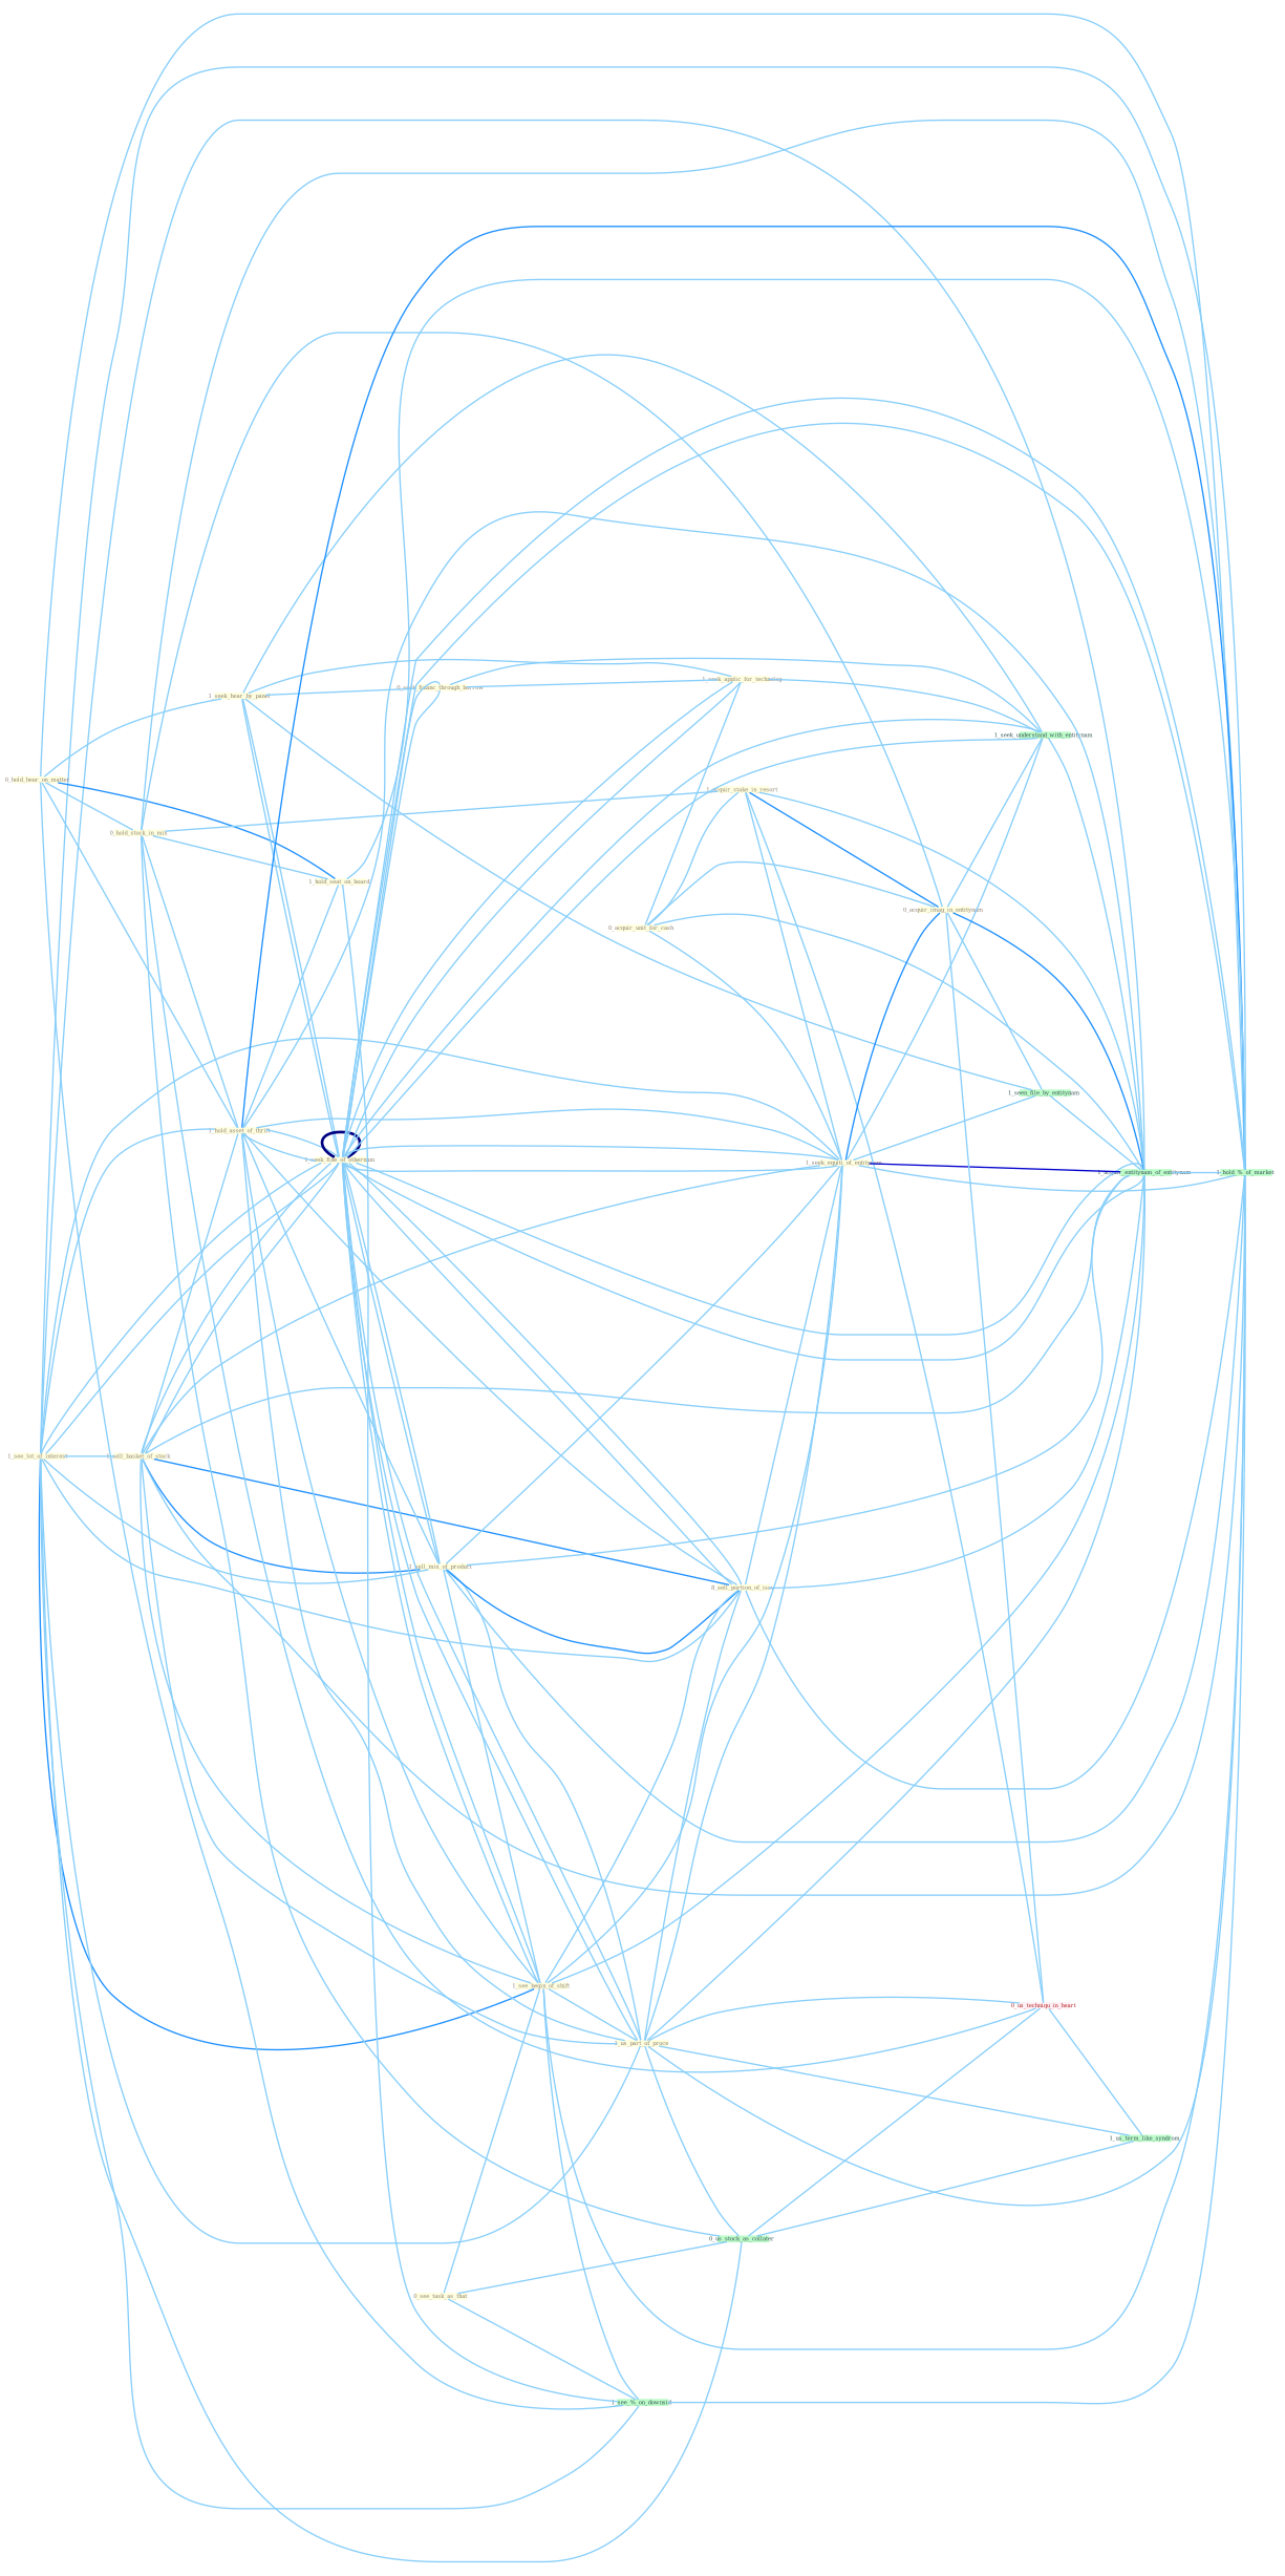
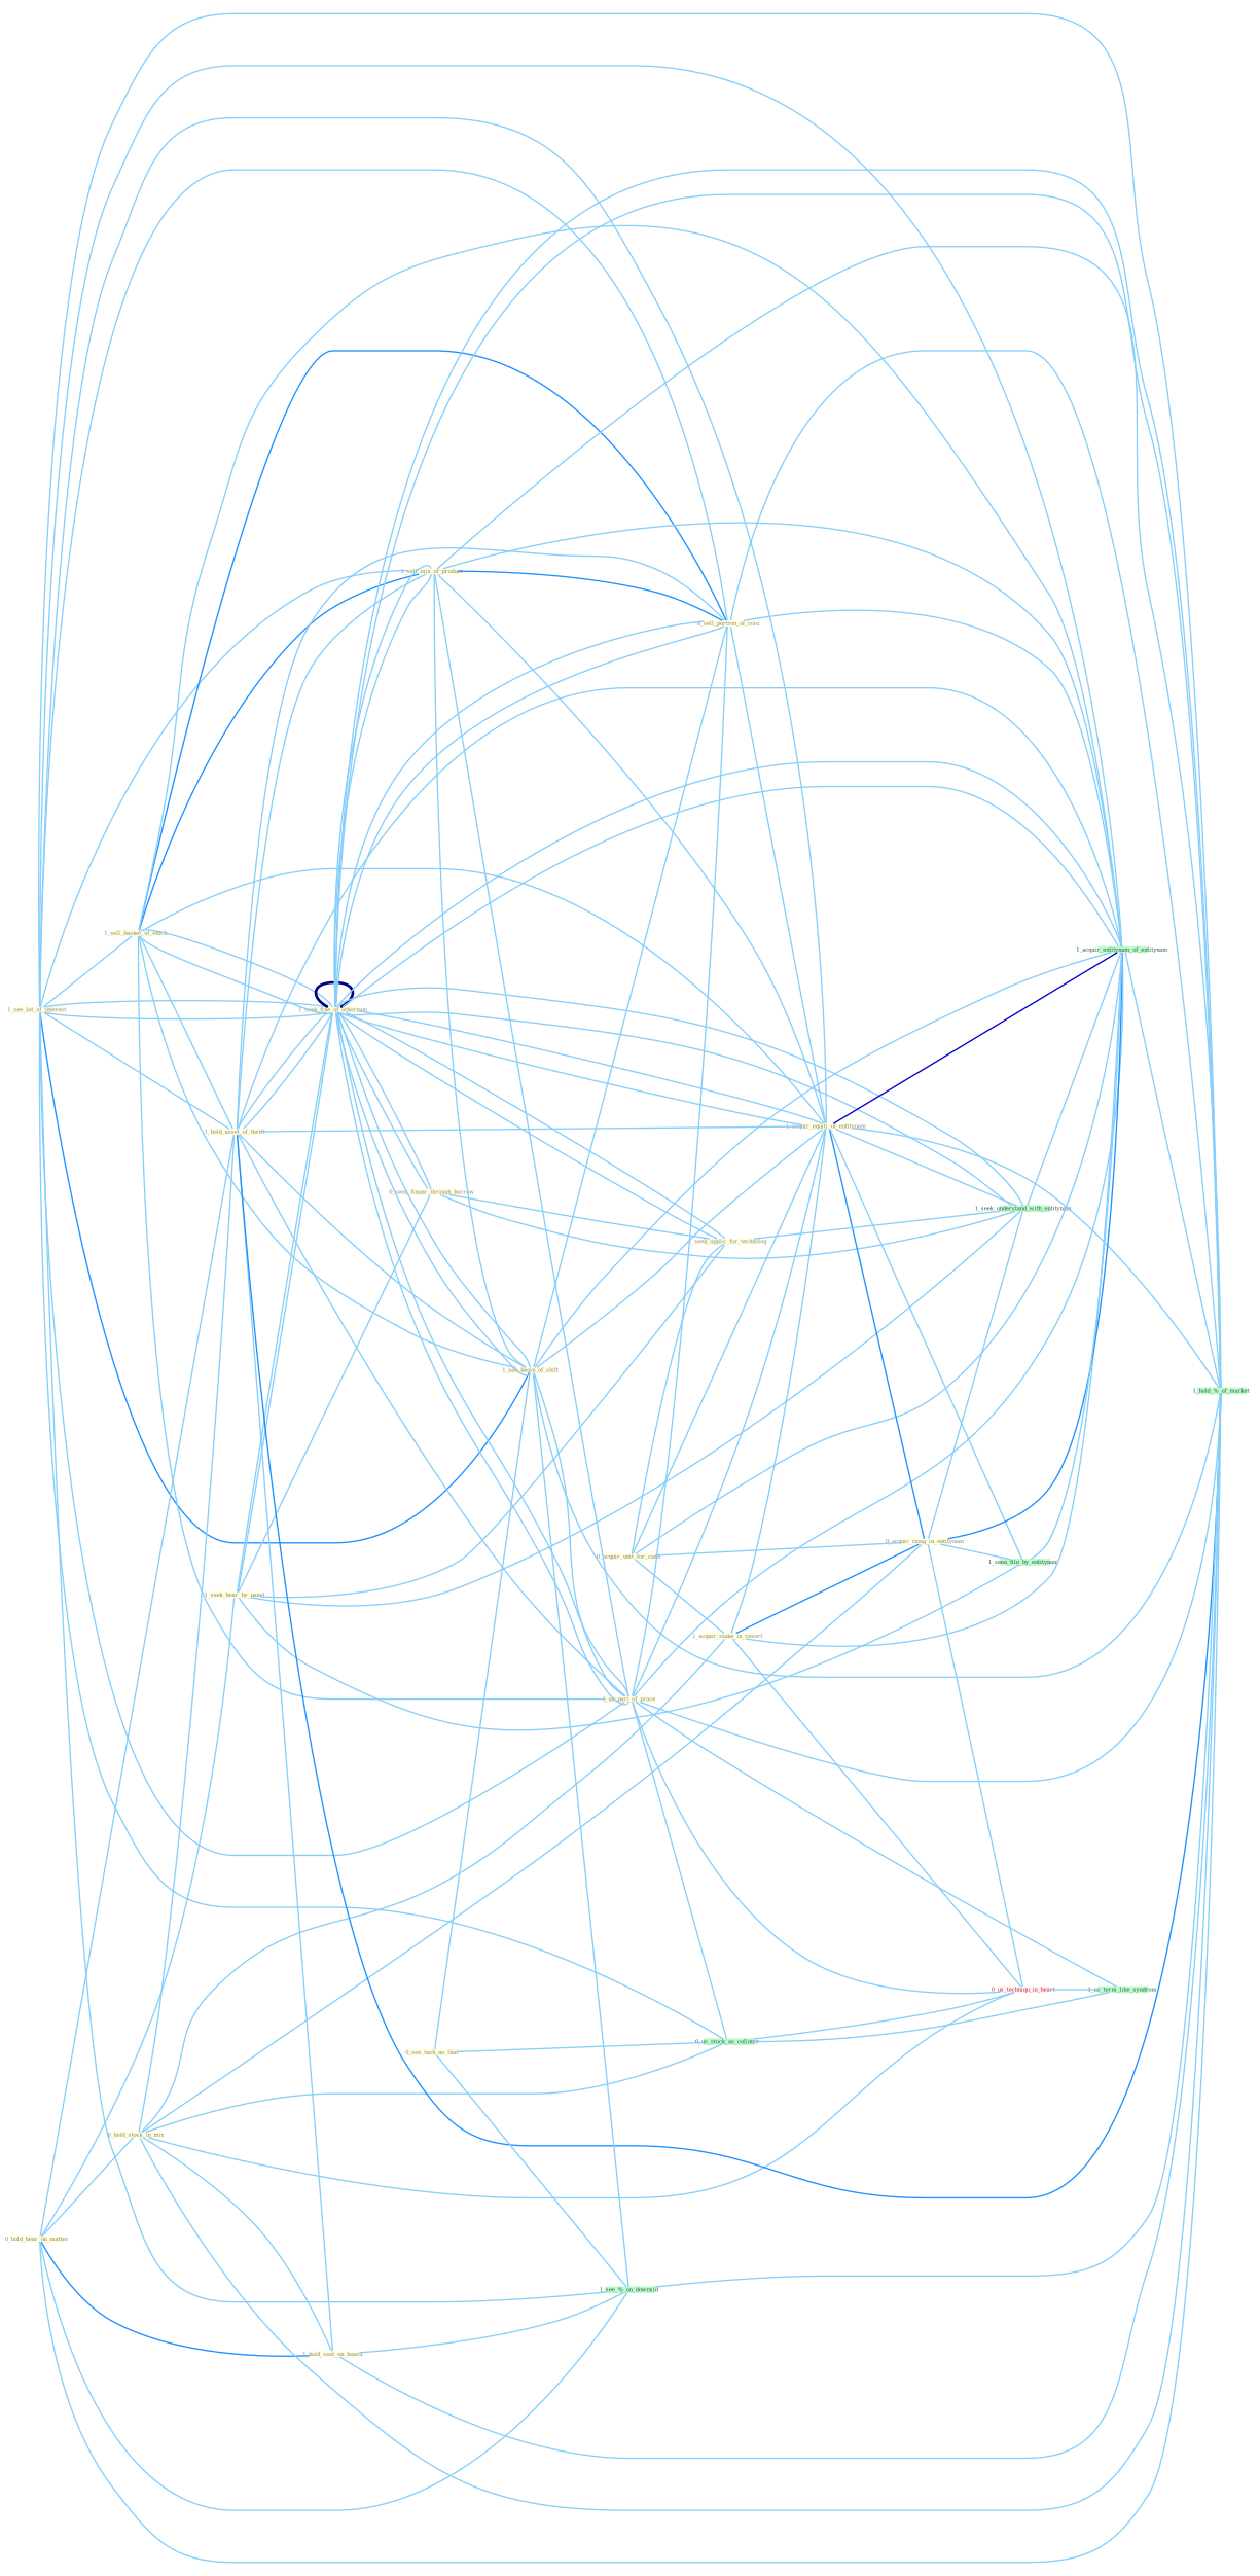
  graph {
    rankdir=LR
    node [color="#ffffe0" fixedsize=true fontcolor="#8b7d6b" fontsize=4 shape=polygon style=filled]
    edge [color="#87cefa" w=1]
    "1_see_lot_of_interest " [height=.06 width=.5]
    "1_sell_basket_of_stock " [height=.06 width=.5]
    "0_hold_hear_on_matter " [height=.06 width=.5]
    "1_seek_hear_by_panel " [height=.06 width=.5]
    "0_hold_stock_in_mix " [height=.06 width=.5]
    "1_hold_asset_of_thrift " [height=.06 width=.5]
    "1_hold_seat_on_board " [height=.06 width=.5]
    "0_acquir_unit_for_cash " [height=.06 width=.5]
    "1_seek_fine_of_othernum " [height=.06 width=.5]
    "1_sell_mix_of_product " [height=.06 width=.5]
    "0_see_task_as_that " [height=.06 width=.5]
    "1_see_begin_of_shift " [height=.06 width=.5]
    "1_us_part_of_proce " [height=.06 width=.5]
    n14 [height=.06 label="8_sell_portion_of_issu" width=.5]
    "1_acquir_stake_in_resort " [height=.06 width=.5]
    "0_seek_financ_through_borrow " [height=.06 width=.5]
-   "1_acquir_equiti_of_entitynam " [height=.06 width=.5 label="1_seek_equiti_of_entitynam"]
+   "1_acquir_equiti_of_entitynam " [height=.06 width=.5]
    "0_acquir_imag_in_entitynam " [height=.06 width=.5]
    "1_seek_applic_for_technolog " [height=.06 width=.5]
    "0_us_techniqu_in_heart " [color="#fff0f5" fontcolor="#b22222" height=.06 width=.5]
    "1_acquir_entitynam_of_entitynam " [color="#BDFCC9" fontcolor="#2f4f4f" height=.06 width=.5]
    "1_see_%_on_downsid " [color="#BDFCC9" fontcolor="#2f4f4f" height=.06 width=.5]
    "1_hold_%_of_market " [color="#BDFCC9" fontcolor="#2f4f4f" height=.06 width=.5]
    "0_us_stock_as_collater " [color="#BDFCC9" fontcolor="#2f4f4f" height=.06 width=.5]
    "1_seen_file_by_entitynam " [color="#BDFCC9" fontcolor="#2f4f4f" height=.06 width=.5]
    "1_seek_understand_with_entitynam " [color="#BDFCC9" fontcolor="#2f4f4f" height=.06 width=.5]
    "1_us_term_like_syndrom " [color="#BDFCC9" fontcolor="#2f4f4f" height=.06 width=.5]
    subgraph sub_1 {
      "1_see_lot_of_interest "
      "1_sell_basket_of_stock "
      "0_hold_hear_on_matter "
      "1_seek_hear_by_panel "
      "0_hold_stock_in_mix "
      "1_hold_asset_of_thrift "
      "1_hold_seat_on_board "
      "0_acquir_unit_for_cash "
      "1_seek_fine_of_othernum "
      "1_sell_mix_of_product "
      "0_see_task_as_that "
      "1_see_begin_of_shift "
      "1_us_part_of_proce "
      n14
      "1_acquir_stake_in_resort "
      "0_seek_financ_through_borrow "
      "1_acquir_equiti_of_entitynam "
      "0_acquir_imag_in_entitynam "
      "1_seek_applic_for_technolog "
    }
    subgraph sub_2 {
      "0_us_techniqu_in_heart "
    }
    "1_see_lot_of_interest " -- "1_sell_basket_of_stock "
    "1_see_lot_of_interest " -- "1_hold_asset_of_thrift "
    "1_see_lot_of_interest " -- "1_seek_fine_of_othernum "
    "1_see_lot_of_interest " -- "1_seek_fine_of_othernum "
    "1_see_lot_of_interest " -- "1_sell_mix_of_product "
    "1_see_lot_of_interest " -- "1_see_begin_of_shift " [color="#1e90ff" w=2]
    "1_see_lot_of_interest " -- "1_us_part_of_proce "
    "1_see_lot_of_interest " -- n14
    "1_see_lot_of_interest " -- "1_acquir_equiti_of_entitynam "
    "1_see_lot_of_interest " -- "1_acquir_entitynam_of_entitynam "
    "1_see_lot_of_interest " -- "1_see_%_on_downsid "
    "1_see_lot_of_interest " -- "1_hold_%_of_market "
    "1_see_lot_of_interest " -- "0_us_stock_as_collater "
    "1_sell_basket_of_stock " -- "1_hold_asset_of_thrift "
    "1_sell_basket_of_stock " -- "1_seek_fine_of_othernum "
    "1_sell_basket_of_stock " -- "1_seek_fine_of_othernum "
    "1_sell_basket_of_stock " -- "1_sell_mix_of_product " [color="#1e90ff" w=2]
    "1_sell_basket_of_stock " -- "1_see_begin_of_shift "
    "1_sell_basket_of_stock " -- "1_us_part_of_proce "
    "1_sell_basket_of_stock " -- n14 [color="#1e90ff" w=2]
    "1_sell_basket_of_stock " -- "1_acquir_equiti_of_entitynam "
    "1_sell_basket_of_stock " -- "1_acquir_entitynam_of_entitynam "
-   "1_sell_basket_of_stock " -- "1_hold_%_of_market "
    "0_hold_hear_on_matter " -- "1_seek_hear_by_panel "
    "0_hold_hear_on_matter " -- "0_hold_stock_in_mix "
    "0_hold_hear_on_matter " -- "1_hold_asset_of_thrift "
    "0_hold_hear_on_matter " -- "1_hold_seat_on_board " [color="#1e90ff" w=2]
    "0_hold_hear_on_matter " -- "1_see_%_on_downsid "
    "0_hold_hear_on_matter " -- "1_hold_%_of_market "
    "1_seek_hear_by_panel " -- "1_seek_fine_of_othernum "
    "1_seek_hear_by_panel " -- "1_seek_fine_of_othernum "
    "1_seek_hear_by_panel " -- "0_seek_financ_through_borrow "
    "1_seek_hear_by_panel " -- "1_seek_applic_for_technolog "
    "1_seek_hear_by_panel " -- "1_seen_file_by_entitynam "
    "1_seek_hear_by_panel " -- "1_seek_understand_with_entitynam "
    "0_hold_stock_in_mix " -- "1_hold_asset_of_thrift "
    "0_hold_stock_in_mix " -- "1_hold_seat_on_board "
    "0_hold_stock_in_mix " -- "1_acquir_stake_in_resort "
    "0_hold_stock_in_mix " -- "0_acquir_imag_in_entitynam "
    "0_hold_stock_in_mix " -- "0_us_techniqu_in_heart "
    "0_hold_stock_in_mix " -- "1_hold_%_of_market "
    "0_hold_stock_in_mix " -- "0_us_stock_as_collater "
    "1_hold_asset_of_thrift " -- "1_hold_seat_on_board "
    "1_hold_asset_of_thrift " -- "1_seek_fine_of_othernum "
    "1_hold_asset_of_thrift " -- "1_seek_fine_of_othernum "
    "1_hold_asset_of_thrift " -- "1_sell_mix_of_product "
    "1_hold_asset_of_thrift " -- "1_see_begin_of_shift "
    "1_hold_asset_of_thrift " -- "1_us_part_of_proce "
    "1_hold_asset_of_thrift " -- n14
    "1_hold_asset_of_thrift " -- "1_acquir_equiti_of_entitynam "
    "1_hold_asset_of_thrift " -- "1_acquir_entitynam_of_entitynam "
    "1_hold_asset_of_thrift " -- "1_hold_%_of_market " [color="#1e90ff" w=2]
    "1_hold_seat_on_board " -- "1_see_%_on_downsid "
    "1_hold_seat_on_board " -- "1_hold_%_of_market "
    "0_acquir_unit_for_cash " -- "1_acquir_stake_in_resort "
    "0_acquir_unit_for_cash " -- "1_acquir_equiti_of_entitynam "
    "0_acquir_unit_for_cash " -- "0_acquir_imag_in_entitynam "
    "0_acquir_unit_for_cash " -- "1_seek_applic_for_technolog "
    "0_acquir_unit_for_cash " -- "1_acquir_entitynam_of_entitynam "
    "1_seek_fine_of_othernum " -- "1_seek_fine_of_othernum " [color="#000080" style=bold w=4]
    "1_seek_fine_of_othernum " -- "1_sell_mix_of_product "
    "1_seek_fine_of_othernum " -- "1_see_begin_of_shift "
    "1_seek_fine_of_othernum " -- "1_us_part_of_proce "
    "1_seek_fine_of_othernum " -- n14
    "1_seek_fine_of_othernum " -- "0_seek_financ_through_borrow "
    "1_seek_fine_of_othernum " -- "1_acquir_equiti_of_entitynam "
    "1_seek_fine_of_othernum " -- "1_seek_applic_for_technolog "
    "1_seek_fine_of_othernum " -- "1_seek_applic_for_technolog "
    "1_seek_fine_of_othernum " -- "1_acquir_entitynam_of_entitynam "
    "1_seek_fine_of_othernum " -- "1_acquir_entitynam_of_entitynam "
    "1_seek_fine_of_othernum " -- "1_hold_%_of_market "
    "1_seek_fine_of_othernum " -- "1_hold_%_of_market "
    "1_seek_fine_of_othernum " -- "1_seek_understand_with_entitynam "
    "1_seek_fine_of_othernum " -- "1_seek_understand_with_entitynam "
    "1_sell_mix_of_product " -- "1_seek_fine_of_othernum "
    "1_sell_mix_of_product " -- "1_see_begin_of_shift "
    "1_sell_mix_of_product " -- "1_us_part_of_proce "
    "1_sell_mix_of_product " -- n14 [color="#1e90ff" w=2]
    "1_sell_mix_of_product " -- "1_acquir_equiti_of_entitynam "
    "1_sell_mix_of_product " -- "1_acquir_entitynam_of_entitynam "
    "1_sell_mix_of_product " -- "1_hold_%_of_market "
    "0_see_task_as_that " -- "1_see_begin_of_shift "
    "0_see_task_as_that " -- "1_see_%_on_downsid "
    "0_see_task_as_that " -- "0_us_stock_as_collater "
    "1_see_begin_of_shift " -- "1_seek_fine_of_othernum "
    "1_see_begin_of_shift " -- "1_us_part_of_proce "
    "1_see_begin_of_shift " -- n14
    "1_see_begin_of_shift " -- "1_acquir_equiti_of_entitynam "
    "1_see_begin_of_shift " -- "1_acquir_entitynam_of_entitynam "
    "1_see_begin_of_shift " -- "1_see_%_on_downsid "
    "1_see_begin_of_shift " -- "1_hold_%_of_market "
    "1_us_part_of_proce " -- "1_seek_fine_of_othernum "
    "1_us_part_of_proce " -- n14
    "1_us_part_of_proce " -- "1_acquir_equiti_of_entitynam "
    "1_us_part_of_proce " -- "0_us_techniqu_in_heart "
    "1_us_part_of_proce " -- "1_acquir_entitynam_of_entitynam "
    "1_us_part_of_proce " -- "1_hold_%_of_market "
    "1_us_part_of_proce " -- "0_us_stock_as_collater "
    "1_us_part_of_proce " -- "1_us_term_like_syndrom "
    n14 -- "1_seek_fine_of_othernum "
    n14 -- "1_acquir_equiti_of_entitynam "
    n14 -- "1_acquir_entitynam_of_entitynam "
    n14 -- "1_hold_%_of_market "
    "1_acquir_stake_in_resort " -- "1_acquir_equiti_of_entitynam "
    "1_acquir_stake_in_resort " -- "0_acquir_imag_in_entitynam " [color="#1e90ff" w=2]
    "1_acquir_stake_in_resort " -- "0_us_techniqu_in_heart "
    "1_acquir_stake_in_resort " -- "1_acquir_entitynam_of_entitynam "
    "0_seek_financ_through_borrow " -- "1_seek_fine_of_othernum "
    "0_seek_financ_through_borrow " -- "1_seek_applic_for_technolog "
    "0_seek_financ_through_borrow " -- "1_seek_understand_with_entitynam "
    "1_acquir_equiti_of_entitynam " -- "1_seek_fine_of_othernum "
    "1_acquir_equiti_of_entitynam " -- "0_acquir_imag_in_entitynam " [color="#1e90ff" w=2]
    "1_acquir_equiti_of_entitynam " -- "1_acquir_entitynam_of_entitynam " [color="#0000cd" w=3]
    "1_acquir_equiti_of_entitynam " -- "1_hold_%_of_market "
    "1_acquir_equiti_of_entitynam " -- "1_seen_file_by_entitynam "
    "1_acquir_equiti_of_entitynam " -- "1_seek_understand_with_entitynam "
    "0_acquir_imag_in_entitynam " -- "0_us_techniqu_in_heart "
    "0_acquir_imag_in_entitynam " -- "1_acquir_entitynam_of_entitynam " [color="#1e90ff" w=2]
    "0_acquir_imag_in_entitynam " -- "1_seen_file_by_entitynam "
    "0_acquir_imag_in_entitynam " -- "1_seek_understand_with_entitynam "
    "1_seek_applic_for_technolog " -- "1_seek_understand_with_entitynam "
    "0_us_techniqu_in_heart " -- "1_us_term_like_syndrom "
    "1_acquir_entitynam_of_entitynam " -- "1_hold_%_of_market "
    "1_see_%_on_downsid " -- "1_hold_%_of_market "
    "0_us_stock_as_collater " -- "0_us_techniqu_in_heart "
    "0_us_stock_as_collater " -- "1_us_term_like_syndrom "
    "1_seen_file_by_entitynam " -- "1_acquir_entitynam_of_entitynam "
    "1_seek_understand_with_entitynam " -- "1_acquir_entitynam_of_entitynam "
  }
